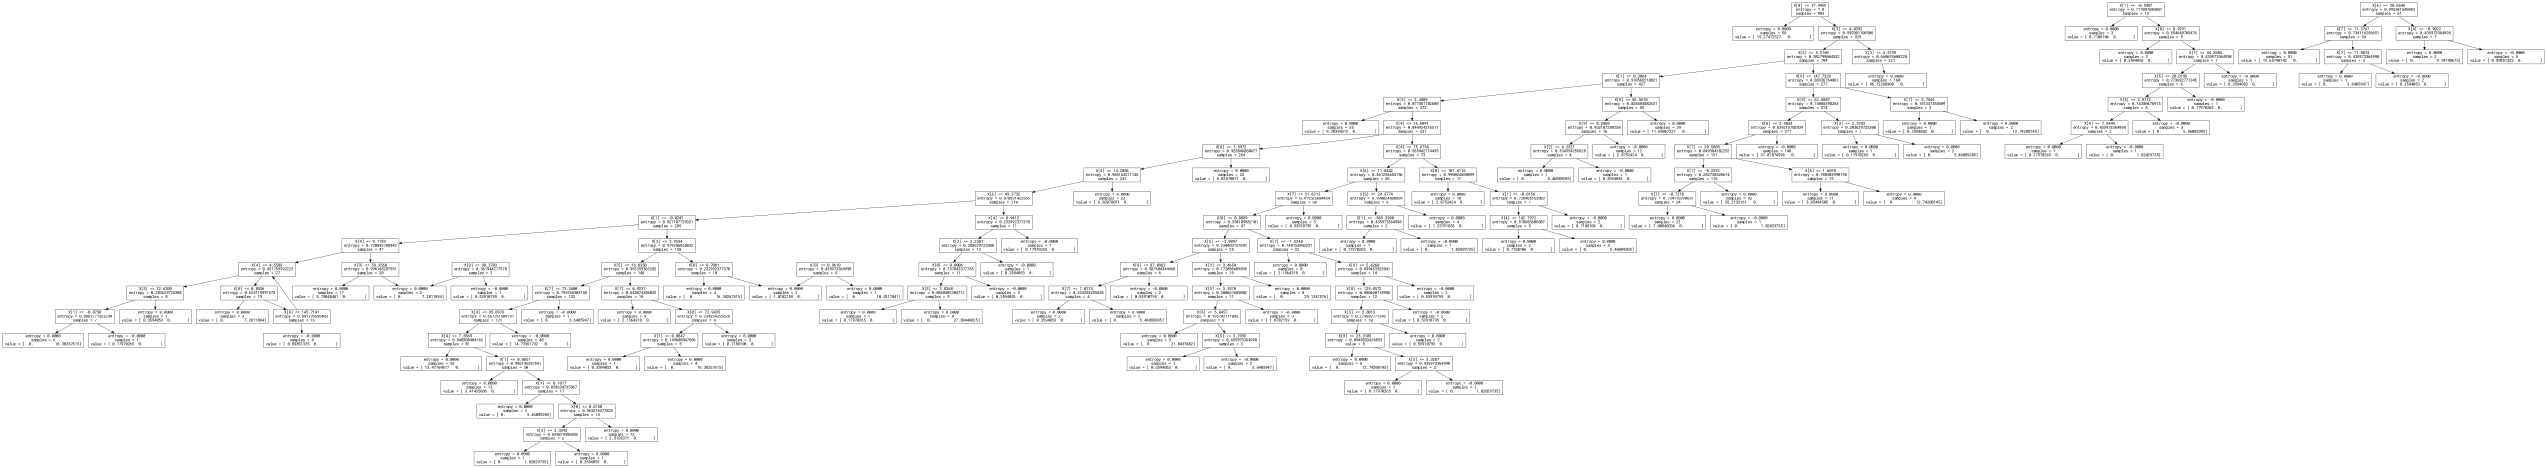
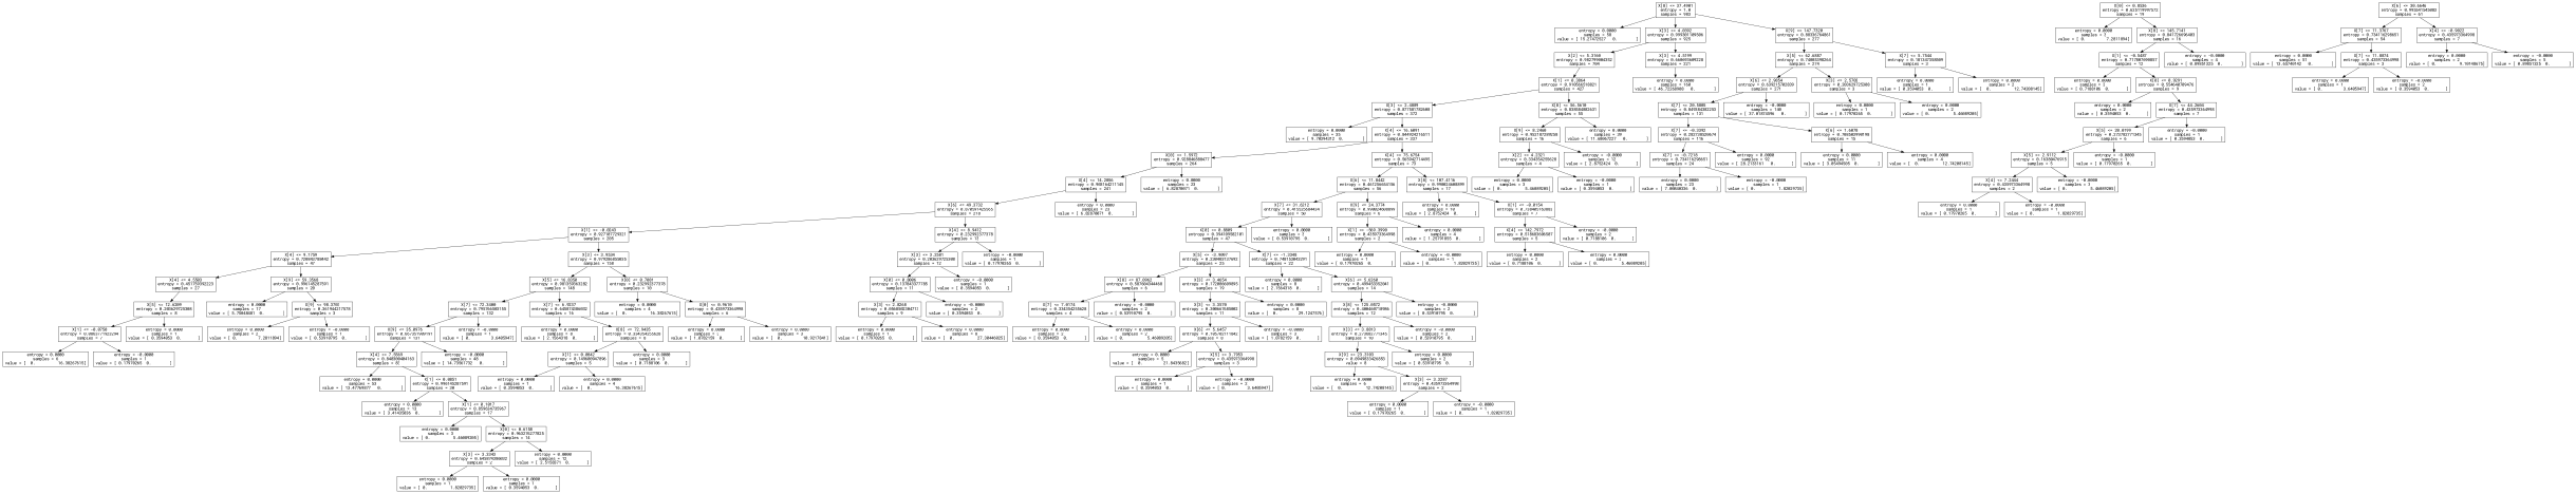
  digraph {
    fontname="Roboto Mono"
    node [fontname="Roboto Mono" shape=box]
    edge [fontname="Roboto Mono"]
    n1 [label="X[8] <= 37.4901\nentropy = 1.0\nsamples = 983"]
    n2 [label="entropy = 0.0000\nsamples = 58\nvalue = [ 15.27472527   0.        ]"]
    n3 [label="X[3] <= 4.0392\nentropy = 0.999301109506\nsamples = 925"]
    n4 [label="X[2] <= 5.3160\nentropy = 0.982799004352\nsamples = 704"]
    n5 [label="X[3] <= 4.5199\nentropy = 0.660693609228\nsamples = 221"]
    n6 [label="X[1] <= 0.3864\nentropy = 0.910566518821\nsamples = 427"]
    n7 [label="X[9] <= 147.7320\nentropy = 0.88336764861\nsamples = 277"]
    n8 [label="entropy = 0.0000\nsamples = 160\nvalue = [ 46.72268908   0.        ]"]
    n9 [label="X[3] <= 2.4889\nentropy = 0.877581782608\nsamples = 372"]
    n10 [label="X[8] <= 56.5610\nentropy = 0.838584882631\nsamples = 55"]
    n11 [label="X[5] <= 62.6887\nentropy = 0.74085398264\nsamples = 274"]
    n12 [label="X[7] <= 5.7544\nentropy = 0.181347358509\nsamples = 3"]
    n13 [label="entropy = 0.0000\nsamples = 35\nvalue = [ 9.70394312  0.        ]"]
    n14 [label="X[4] <= 16.6091\nentropy = 0.844924216511\nsamples = 337"]
    n15 [label="X[9] <= 8.2460\nentropy = 0.952187289258\nsamples = 16"]
    n16 [label="entropy = 0.0000\nsamples = 39\nvalue = [ 11.68067227   0.        ]"]
    n17 [label="X[0] <= 1.5972\nentropy = 0.928846888477\nsamples = 264"]
    n18 [label="X[4] <= 75.6754\nentropy = 0.565942714495\nsamples = 73"]
    n19 [label="X[4] <= 14.2056\nentropy = 0.903164211145\nsamples = 241"]
    n20 [label="entropy = 0.0000\nsamples = 23\nvalue = [ 6.82870071  0.        ]"]
    n21 [label="X[6] <= 11.8442\nentropy = 0.461256654156\nsamples = 56"]
    n22 [label="X[8] <= 107.4116\nentropy = 0.990024608899\nsamples = 17"]
    n23 [label="X[6] <= 49.3732\nentropy = 0.870591425565\nsamples = 218"]
    n24 [label="entropy = 0.0000\nsamples = 23\nvalue = [ 6.82870071  0.        ]"]
    n25 [label="X[1] <= -0.0243\nentropy = 0.927107729321\nsamples = 205"]
    n26 [label="X[4] <= 8.9412\nentropy = 0.232992377378\nsamples = 13"]
    n27 [label="X[4] <= 9.1759\nentropy = 0.720843788442\nsamples = 47"]
    n28 [label="X[3] <= 3.9534\nentropy = 0.979286855035\nsamples = 158"]
    n29 [label="X[3] <= 3.2581\nentropy = 0.203629725308\nsamples = 12"]
    n30 [label="entropy = -0.0000\nsamples = 1\nvalue = [ 0.17970265  0.        ]"]
    n31 [label="X[4] <= 4.5503\nentropy = 0.451759392223\nsamples = 27"]
    n32 [label="X[9] <= 59.3568\nentropy = 0.996145287591\nsamples = 20"]
    n33 [label="X[5] <= 16.8350\nentropy = 0.981359363282\nsamples = 148"]
    n34 [label="X[0] <= 0.7081\nentropy = 0.232992377378\nsamples = 10"]
    n35 [label="X[5] <= 12.6209\nentropy = 0.203629725308\nsamples = 8"]
    n36 [label="X[0] <= 0.8536\nentropy = 0.625119997572\nsamples = 19"]
    n37 [label="entropy = 0.0000\nsamples = 17\nvalue = [ 5.75048481  0.        ]"]
    n38 [label="X[9] <= 98.3703\nentropy = 0.361944217578\nsamples = 3"]
    n39 [label="X[1] <= -0.0750\nentropy = 0.0863771923294\nsamples = 7"]
    n40 [label="entropy = 0.0000\nsamples = 1\nvalue = [ 0.3594053  0.       ]"]
    n41 [label="entropy = 0.0000\nsamples = 3\nvalue = [ 0.         7.2811894]"]
    n42 [label="X[8] <= 145.7141\nentropy = 0.841726696403\nsamples = 16"]
    n43 [label="entropy = 0.0000\nsamples = 6\nvalue = [  0.          16.38267615]"]
    n44 [label="entropy = -0.0000\nsamples = 1\nvalue = [ 0.17970265  0.        ]"]
    n45 [label="X[1] <= -0.5487\nentropy = 0.717807690857\nsamples = 12"]
    n46 [label="entropy = -0.0000\nsamples = 4\nvalue = [ 0.89851325  0.        ]"]
    n47 [label="entropy = 0.0000\nsamples = 3\nvalue = [ 0.7188106  0.       ]"]
    n48 [label="X[0] <= 0.9291\nentropy = 0.554640709476\nsamples = 9"]
    n49 [label="entropy = 0.0000\nsamples = 2\nvalue = [ 0.3594053  0.       ]"]
    n50 [label="X[7] <= 44.2604\nentropy = 0.435973364998\nsamples = 7"]
-   n51 [label="X[5] <= 20.0199\nentropy = 0.273682771345\nsamples = 6"]
+   n51 [label="X[5] <= 20.0199\nentropy = 0.273782771345\nsamples = 6"]
    n52 [label="entropy = -0.0000\nsamples = 1\nvalue = [ 0.3594053  0.       ]"]
    n53 [label="X[5] <= 2.9112\nentropy = 0.16380476915\nsamples = 5"]
    n54 [label="entropy = -0.0000\nsamples = 1\nvalue = [ 0.17970265  0.        ]"]
    n55 [label="X[4] <= 7.2444\nentropy = 0.435973364998\nsamples = 2"]
    n56 [label="entropy = -0.0000\nsamples = 3\nvalue = [ 0.          5.46089205]"]
    n57 [label="entropy = 0.0000\nsamples = 1\nvalue = [ 0.17970265  0.        ]"]
    n58 [label="entropy = -0.0000\nsamples = 1\nvalue = [ 0.          1.82029735]"]
    n59 [label="entropy = 0.0000\nsamples = 2\nvalue = [ 0.         7.2811894]"]
    n60 [label="entropy = -0.0000\nsamples = 1\nvalue = [ 0.53910795  0.        ]"]
    n61 [label="X[7] <= 72.3400\nentropy = 0.795766503155\nsamples = 132"]
    n62 [label="X[7] <= 6.9237\nentropy = 0.645874386032\nsamples = 16"]
    n63 [label="entropy = 0.0000\nsamples = 4\nvalue = [  0.          16.38267615]"]
    n64 [label="X[0] <= 0.9610\nentropy = 0.435973364998\nsamples = 6"]
    n65 [label="X[9] <= 35.0976\nentropy = 0.667351909191\nsamples = 131"]
    n66 [label="entropy = -0.0000\nsamples = 1\nvalue = [ 0.         3.6405947]"]
    n67 [label="entropy = 0.0000\nsamples = 8\nvalue = [ 2.1564318  0.       ]"]
    n68 [label="X[8] <= 72.9435\nentropy = 0.334354255628\nsamples = 8"]
    n69 [label="X[4] <= 7.5569\nentropy = 0.840300404163\nsamples = 83"]
    n70 [label="entropy = -0.0000\nsamples = 48\nvalue = [ 14.73561732   0.        ]"]
    n71 [label="entropy = 0.0000\nsamples = 53\nvalue = [ 13.47769877   0.        ]"]
    n72 [label="X[1] <= 0.0851\nentropy = 0.996145287591\nsamples = 30"]
    n73 [label="entropy = 0.0000\nsamples = 13\nvalue = [ 3.41435036  0.        ]"]
    n74 [label="X[1] <= 0.1017\nentropy = 0.859634735967\nsamples = 17"]
    n75 [label="entropy = 0.0000\nsamples = 3\nvalue = [ 0.          5.46089205]"]
    n76 [label="X[0] <= 0.6158\nentropy = 0.963276277825\nsamples = 14"]
    n77 [label="X[3] <= 3.3343\nentropy = 0.645874386032\nsamples = 2"]
    n78 [label="entropy = 0.0000\nsamples = 12\nvalue = [ 2.5158371  0.       ]"]
    n79 [label="entropy = 0.0000\nsamples = 1\nvalue = [ 0.          1.82029735]"]
    n80 [label="entropy = 0.0000\nsamples = 1\nvalue = [ 0.3594053  0.       ]"]
    n81 [label="X[1] <= 0.0842\nentropy = 0.149600947896\nsamples = 5"]
    n82 [label="entropy = 0.0000\nsamples = 3\nvalue = [ 0.7188106  0.       ]"]
    n83 [label="entropy = 0.0000\nsamples = 1\nvalue = [ 0.3594053  0.       ]"]
    n84 [label="entropy = 0.0000\nsamples = 4\nvalue = [  0.          16.38267615]"]
    n85 [label="entropy = 0.0000\nsamples = 3\nvalue = [ 1.0782159  0.       ]"]
    n86 [label="entropy = 0.0000\nsamples = 3\nvalue = [  0.         10.9217841]"]
    n87 [label="X[0] <= 0.8006\nentropy = 0.137843377785\nsamples = 11"]
    n88 [label="entropy = -0.0000\nsamples = 1\nvalue = [ 0.3594053  0.       ]"]
    n89 [label="X[3] <= 2.8268\nentropy = 0.0568502304713\nsamples = 9"]
    n90 [label="entropy = -0.0000\nsamples = 2\nvalue = [ 0.3594053  0.       ]"]
    n91 [label="entropy = 0.0000\nsamples = 1\nvalue = [ 0.17970265  0.        ]"]
    n92 [label="entropy = 0.0000\nsamples = 8\nvalue = [  0.          27.30446025]"]
    n93 [label="X[7] <= 31.6212\nentropy = 0.415525684434\nsamples = 50"]
    n94 [label="X[9] <= 24.3774\nentropy = 0.990024608899\nsamples = 6"]
    n95 [label="entropy = 0.0000\nsamples = 10\nvalue = [ 2.8752424  0.       ]"]
    n96 [label="X[1] <= -0.0154\nentropy = 0.738405163883\nsamples = 7"]
    n97 [label="X[0] <= 0.8809\nentropy = 0.394109582101\nsamples = 47"]
    n98 [label="entropy = 0.0000\nsamples = 3\nvalue = [ 0.53910795  0.        ]"]
    n99 [label="X[1] <= -569.3990\nentropy = 0.435973364998\nsamples = 2"]
    n100 [label="entropy = 0.0000\nsamples = 4\nvalue = [ 1.25791855  0.        ]"]
    n101 [label="X[5] <= -3.9097\nentropy = 0.230403137692\nsamples = 25"]
    n102 [label="X[7] <= -1.3348\nentropy = 0.748153043291\nsamples = 22"]
    n103 [label="X[8] <= 87.0962\nentropy = 0.587604344468\nsamples = 6"]
    n104 [label="X[3] <= 3.4654\nentropy = 0.172086609895\nsamples = 19"]
    n105 [label="entropy = 0.0000\nsamples = 8\nvalue = [ 2.1564318  0.       ]"]
    n106 [label="X[6] <= 5.6260\nentropy = 0.499453352041\nsamples = 14"]
    n107 [label="X[7] <= 7.0174\nentropy = 0.334354255628\nsamples = 4"]
    n108 [label="entropy = -0.0000\nsamples = 2\nvalue = [ 0.53910795  0.        ]"]
    n109 [label="X[3] <= 3.3570\nentropy = 0.300667685002\nsamples = 11"]
    n110 [label="entropy = 0.0000\nsamples = 8\nvalue = [  0.         29.1247576]"]
    n111 [label="entropy = 0.0000\nsamples = 2\nvalue = [ 0.3594053  0.       ]"]
    n112 [label="entropy = 0.0000\nsamples = 2\nvalue = [ 0.          5.46089205]"]
    n113 [label="X[6] <= 5.6457\nentropy = 0.105702111842\nsamples = 8"]
    n114 [label="entropy = -0.0000\nsamples = 3\nvalue = [ 1.0782159  0.       ]"]
    n115 [label="entropy = 0.0000\nsamples = 5\nvalue = [  0.         21.8435682]"]
    n116 [label="X[5] <= 3.7953\nentropy = 0.435973364998\nsamples = 3"]
    n117 [label="entropy = 0.0000\nsamples = 1\nvalue = [ 0.3594053  0.       ]"]
    n118 [label="entropy = -0.0000\nsamples = 2\nvalue = [ 0.         3.6405947]"]
    n119 [label="X[8] <= 125.0572\nentropy = 0.400460718986\nsamples = 12"]
    n120 [label="entropy = -0.0000\nsamples = 2\nvalue = [ 0.53910795  0.        ]"]
    n121 [label="X[3] <= 3.8813\nentropy = 0.273682771345\nsamples = 10"]
    n122 [label="entropy = -0.0000\nsamples = 2\nvalue = [ 0.53910795  0.        ]"]
    n123 [label="X[9] <= 23.3103\nentropy = 0.0949833426853\nvalue = 8"]
    n124 [label="entropy = 0.0000\nsamples = 2\nvalue = [ 0.53910795  0.        ]"]
    n125 [label="entropy = 0.0000\nsamples = 6\nvalue = [  0.          12.74208145]"]
    n126 [label="X[3] <= 3.3287\nentropy = 0.435973364998\nsamples = 2"]
    n127 [label="entropy = 0.0000\nsamples = 1\nvalue = [ 0.17970265  0.        ]"]
    n128 [label="entropy = -0.0000\nsamples = 1\nvalue = [ 0.          1.82029735]"]
    n129 [label="entropy = 0.0000\nsamples = 1\nvalue = [ 0.17970265  0.        ]"]
    n130 [label="entropy = -0.0000\nsamples = 1\nvalue = [ 0.          1.82029735]"]
    n131 [label="X[4] <= 142.7972\nentropy = 0.518683606507\nsamples = 5"]
    n132 [label="entropy = -0.0000\nsamples = 2\nvalue = [ 0.7188106  0.       ]"]
    n133 [label="entropy = 0.0000\nsamples = 2\nvalue = [ 0.7188106  0.       ]"]
    n134 [label="entropy = 0.0000\nsamples = 3\nvalue = [ 0.          5.46089205]"]
    n135 [label="X[2] <= 4.2321\nentropy = 0.334354255628\nsamples = 4"]
    n136 [label="entropy = -0.0000\nsamples = 12\nvalue = [ 2.8752424  0.       ]"]
    n137 [label="entropy = 0.0000\nsamples = 3\nvalue = [ 0.          5.46089205]"]
    n138 [label="entropy = -0.0000\nsamples = 1\nvalue = [ 0.3594053  0.       ]"]
    n139 [label="X[6] <= 2.9854\nentropy = 0.639215702839\nsamples = 271"]
    n140 [label="X[3] <= 2.5703\nentropy = 0.203629725308\nsamples = 3"]
    n141 [label="entropy = 0.0000\nsamples = 1\nvalue = [ 0.3594053  0.       ]"]
    n142 [label="entropy = 0.0000\nsamples = 2\nvalue = [  0.          12.74208145]"]
    n143 [label="X[7] <= 20.5805\nentropy = 0.849384382253\nsamples = 131"]
    n144 [label="entropy = -0.0000\nsamples = 140\nvalue = [ 37.01874596   0.        ]"]
    n145 [label="entropy = 0.0000\nsamples = 1\nvalue = [ 0.17970265  0.        ]"]
    n146 [label="entropy = 0.0000\nsamples = 2\nvalue = [ 0.          5.46089205]"]
    n147 [label="X[7] <= -0.3392\nentropy = 0.282738520674\nsamples = 116"]
    n148 [label="X[6] <= 1.6078\nentropy = 0.708503990198\nsamples = 15"]
    n149 [label="X[7] <= -0.7218\nentropy = 0.734116298651\nsamples = 24"]
    n150 [label="entropy = 0.0000\nsamples = 92\nvalue = [ 28.2133161   0.       ]"]
    n151 [label="entropy = 0.0000\nsamples = 11\nvalue = [ 3.05494505  0.        ]"]
    n152 [label="entropy = 0.0000\nsamples = 4\nvalue = [  0.          12.74208145]"]
    n153 [label="entropy = 0.0000\nsamples = 23\nvalue = [ 7.00840336  0.        ]"]
    n154 [label="entropy = -0.0000\nsamples = 1\nvalue = [ 0.          1.82029735]"]
    n155 [label="X[6] <= 30.6646\nentropy = 0.995541545083\nsamples = 61"]
    n156 [label="X[7] <= 11.3767\nentropy = 0.734116298651\nsamples = 54"]
    n157 [label="X[4] <= -0.9022\nentropy = 0.435973364998\nsamples = 7"]
    n158 [label="entropy = 0.0000\nsamples = 51\nvalue = [ 13.65740142   0.        ]"]
    n159 [label="X[7] <= 11.8874\nentropy = 0.435973364998\nsamples = 3"]
    n160 [label="entropy = 0.0000\nsamples = 2\nvalue = [ 0.          9.10148675]"]
    n161 [label="entropy = -0.0000\nsamples = 5\nvalue = [ 0.89851325  0.        ]"]
    n162 [label="entropy = 0.0000\nsamples = 1\nvalue = [ 0.         3.6405947]"]
    n163 [label="entropy = -0.0000\nsamples = 2\nvalue = [ 0.3594053  0.       ]"]
    n1 -> n2
    n1 -> n3
    n3 -> n4
    n3 -> n5
    n4 -> n6
-   n4 -> n7
+   n1 -> n7
    n5 -> n8
    n6 -> n9
    n6 -> n10
    n7 -> n11
    n7 -> n12
    n9 -> n13
    n9 -> n14
    n10 -> n15
    n10 -> n16
    n11 -> n139
    n11 -> n140
    n12 -> n141
    n12 -> n142
    n14 -> n17
    n14 -> n18
    n15 -> n135
    n15 -> n136
    n17 -> n19
    n17 -> n20
    n18 -> n21
    n18 -> n22
    n19 -> n23
    n19 -> n24
    n21 -> n93
    n21 -> n94
    n22 -> n95
    n22 -> n96
    n23 -> n25
    n23 -> n26
    n25 -> n27
    n25 -> n28
    n26 -> n29
    n26 -> n30
    n27 -> n31
    n27 -> n32
    n28 -> n33
    n28 -> n34
    n29 -> n87
    n29 -> n88
    n31 -> n35
-   n31 -> n36
    n32 -> n37
-   n32 -> n59
+   n32 -> n38
    n33 -> n61
    n33 -> n62
    n34 -> n63
-   n34 -> n85
+   n34 -> n64
    n35 -> n39
    n35 -> n40
    n36 -> n41
    n36 -> n42
    n38 -> n59
    n38 -> n60
    n39 -> n43
    n39 -> n44
-   n42 -> n31
+   n42 -> n45
    n42 -> n46
    n45 -> n47
    n45 -> n48
    n48 -> n49
    n48 -> n50
    n50 -> n51
    n50 -> n52
    n51 -> n53
    n51 -> n54
    n53 -> n55
    n53 -> n56
    n55 -> n57
    n55 -> n58
    n61 -> n65
    n61 -> n66
    n62 -> n67
    n62 -> n68
    n64 -> n85
    n64 -> n86
    n65 -> n69
    n65 -> n70
    n68 -> n81
    n68 -> n82
    n69 -> n71
    n69 -> n72
    n72 -> n73
    n72 -> n74
    n74 -> n75
    n74 -> n76
    n76 -> n77
    n76 -> n78
    n77 -> n79
    n77 -> n80
    n81 -> n83
    n81 -> n84
    n87 -> n89
    n87 -> n90
    n89 -> n91
    n89 -> n92
    n93 -> n97
    n93 -> n98
    n94 -> n99
    n94 -> n100
    n96 -> n131
    n96 -> n132
    n97 -> n101
    n97 -> n102
    n99 -> n129
    n99 -> n130
    n101 -> n103
    n101 -> n104
    n102 -> n105
    n102 -> n106
    n103 -> n107
    n103 -> n108
    n104 -> n109
    n104 -> n110
    n106 -> n119
    n106 -> n120
    n107 -> n111
    n107 -> n112
    n109 -> n113
    n109 -> n114
    n113 -> n115
    n113 -> n116
    n116 -> n117
    n116 -> n118
    n119 -> n121
    n119 -> n122
    n121 -> n123
    n121 -> n124
    n123 -> n125
    n123 -> n126
    n126 -> n127
    n126 -> n128
    n131 -> n133
    n131 -> n134
    n135 -> n137
    n135 -> n138
    n139 -> n143
    n139 -> n144
    n140 -> n145
    n140 -> n146
    n143 -> n147
    n143 -> n148
    n147 -> n149
    n147 -> n150
    n148 -> n151
    n148 -> n152
    n149 -> n153
    n149 -> n154
    n155 -> n156
    n155 -> n157
    n156 -> n158
    n156 -> n159
    n157 -> n160
    n157 -> n161
    n159 -> n162
    n159 -> n163
  }
